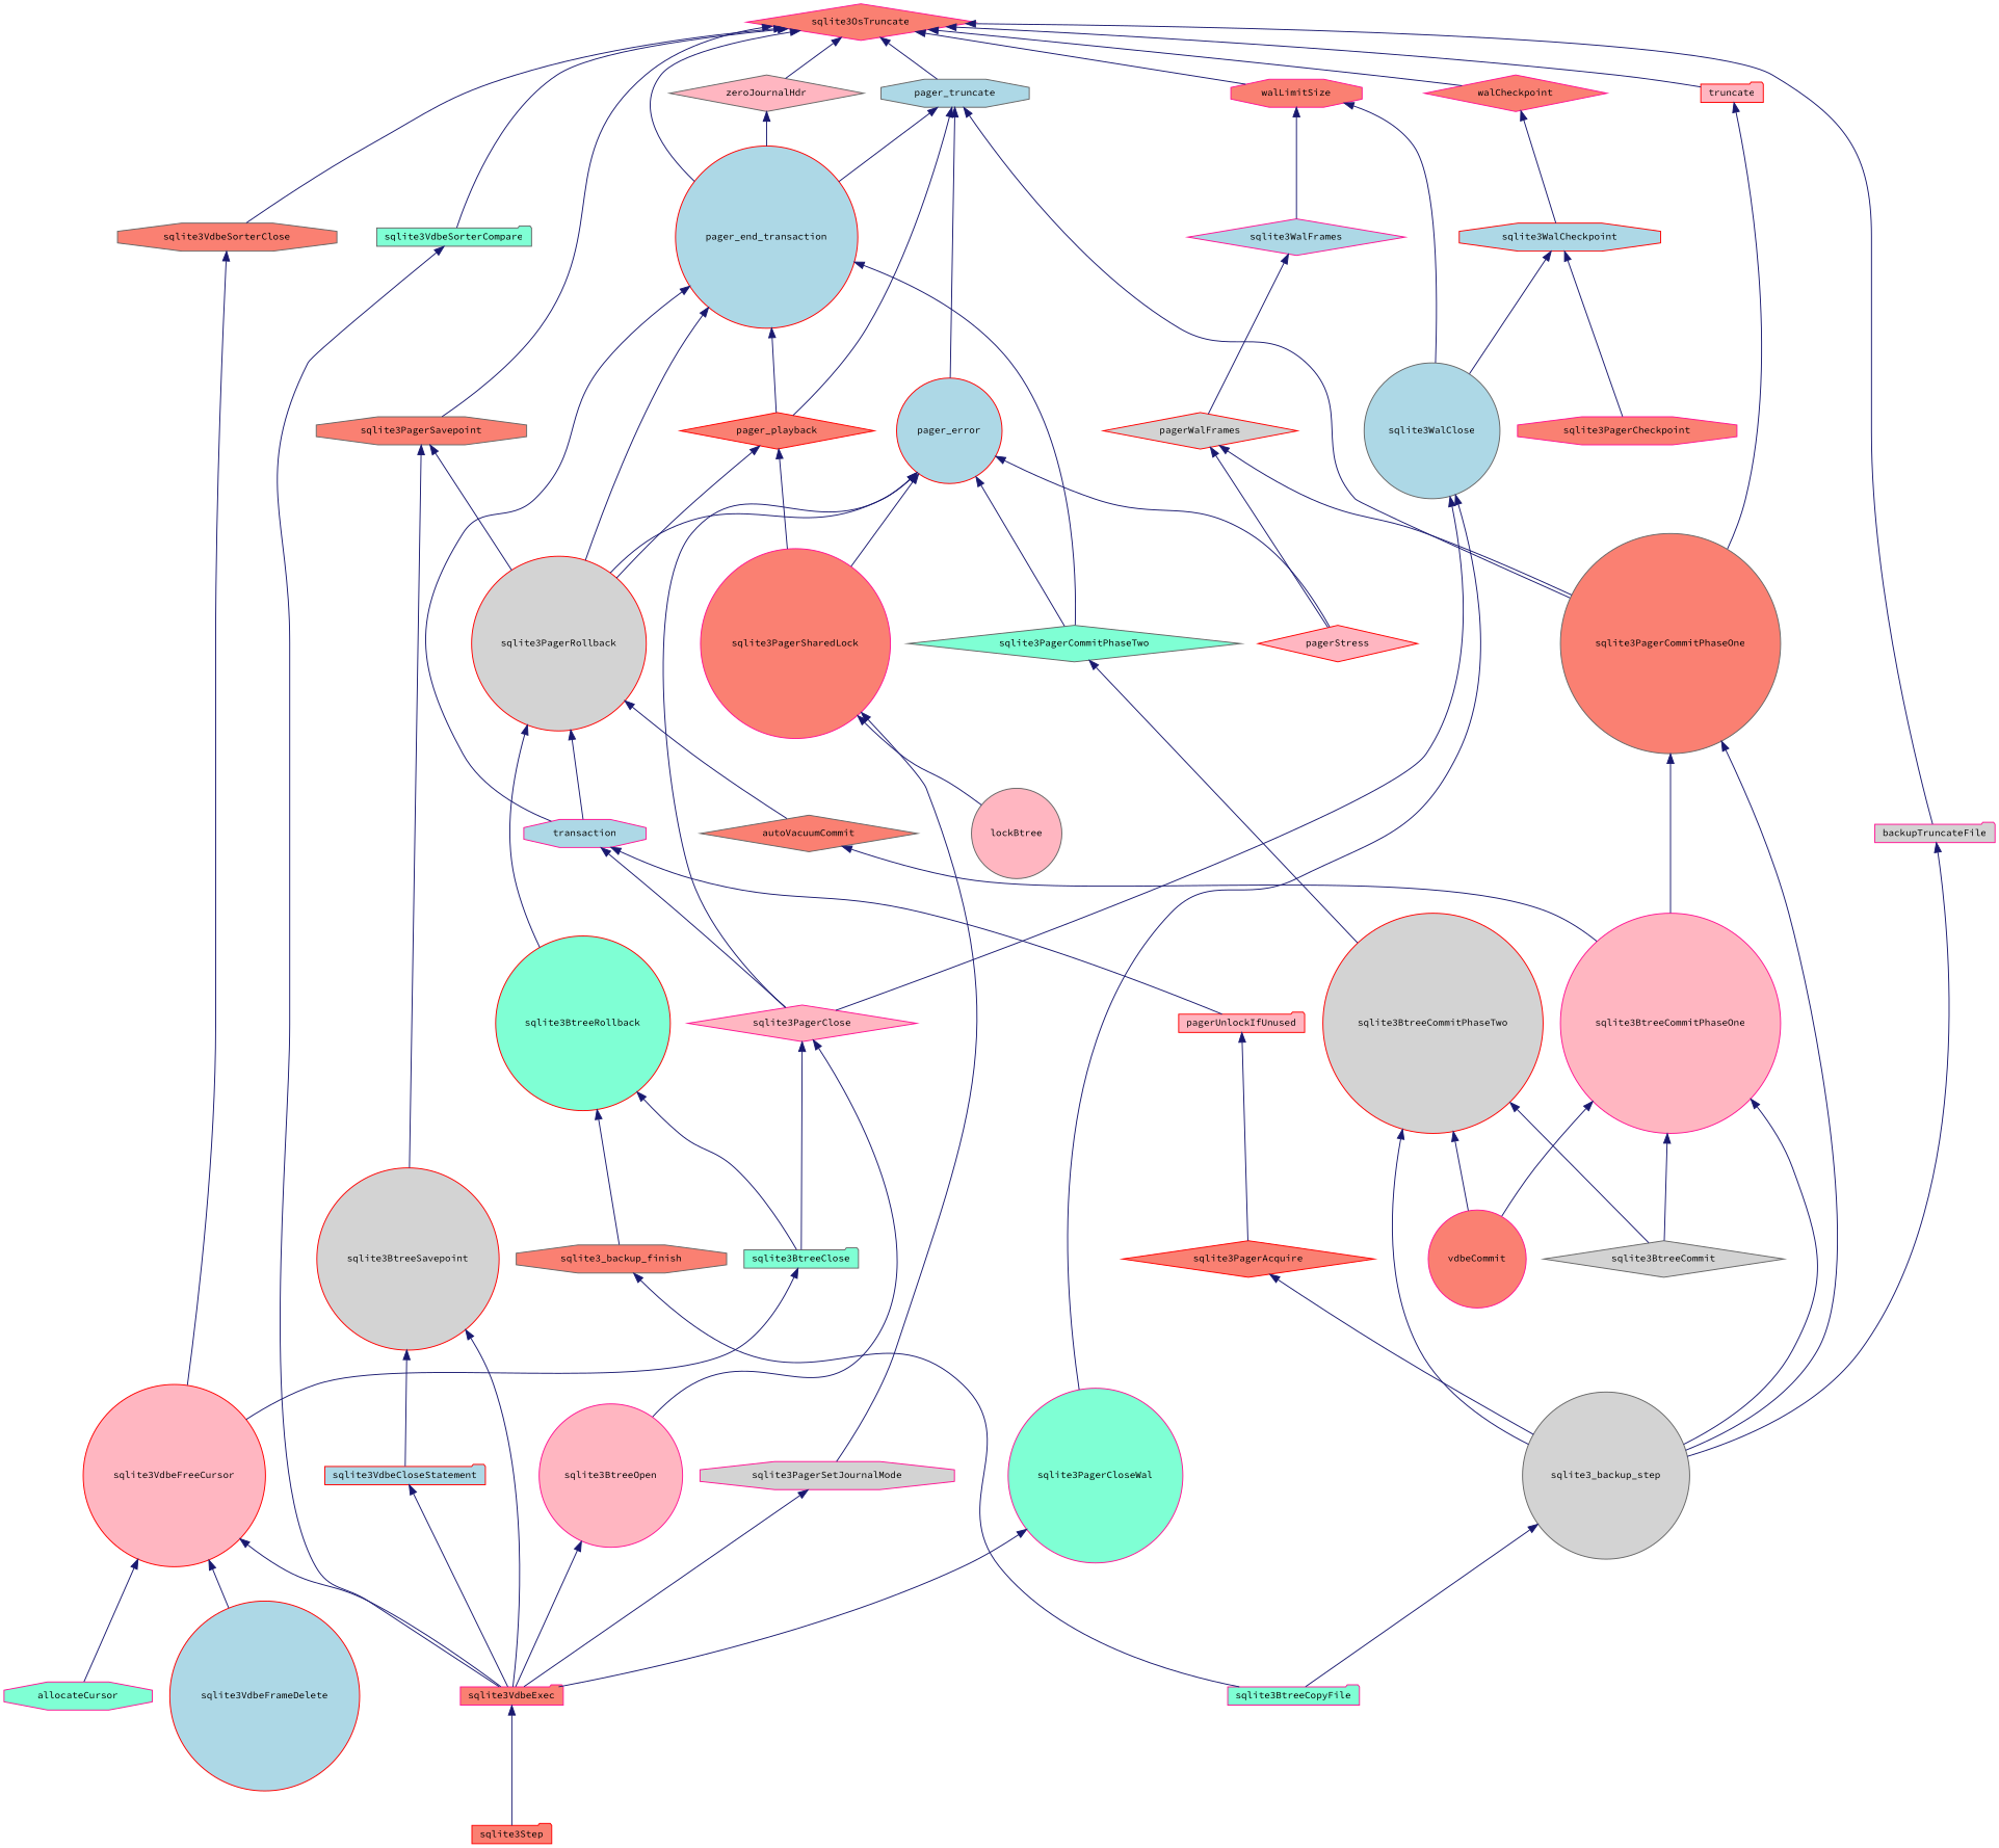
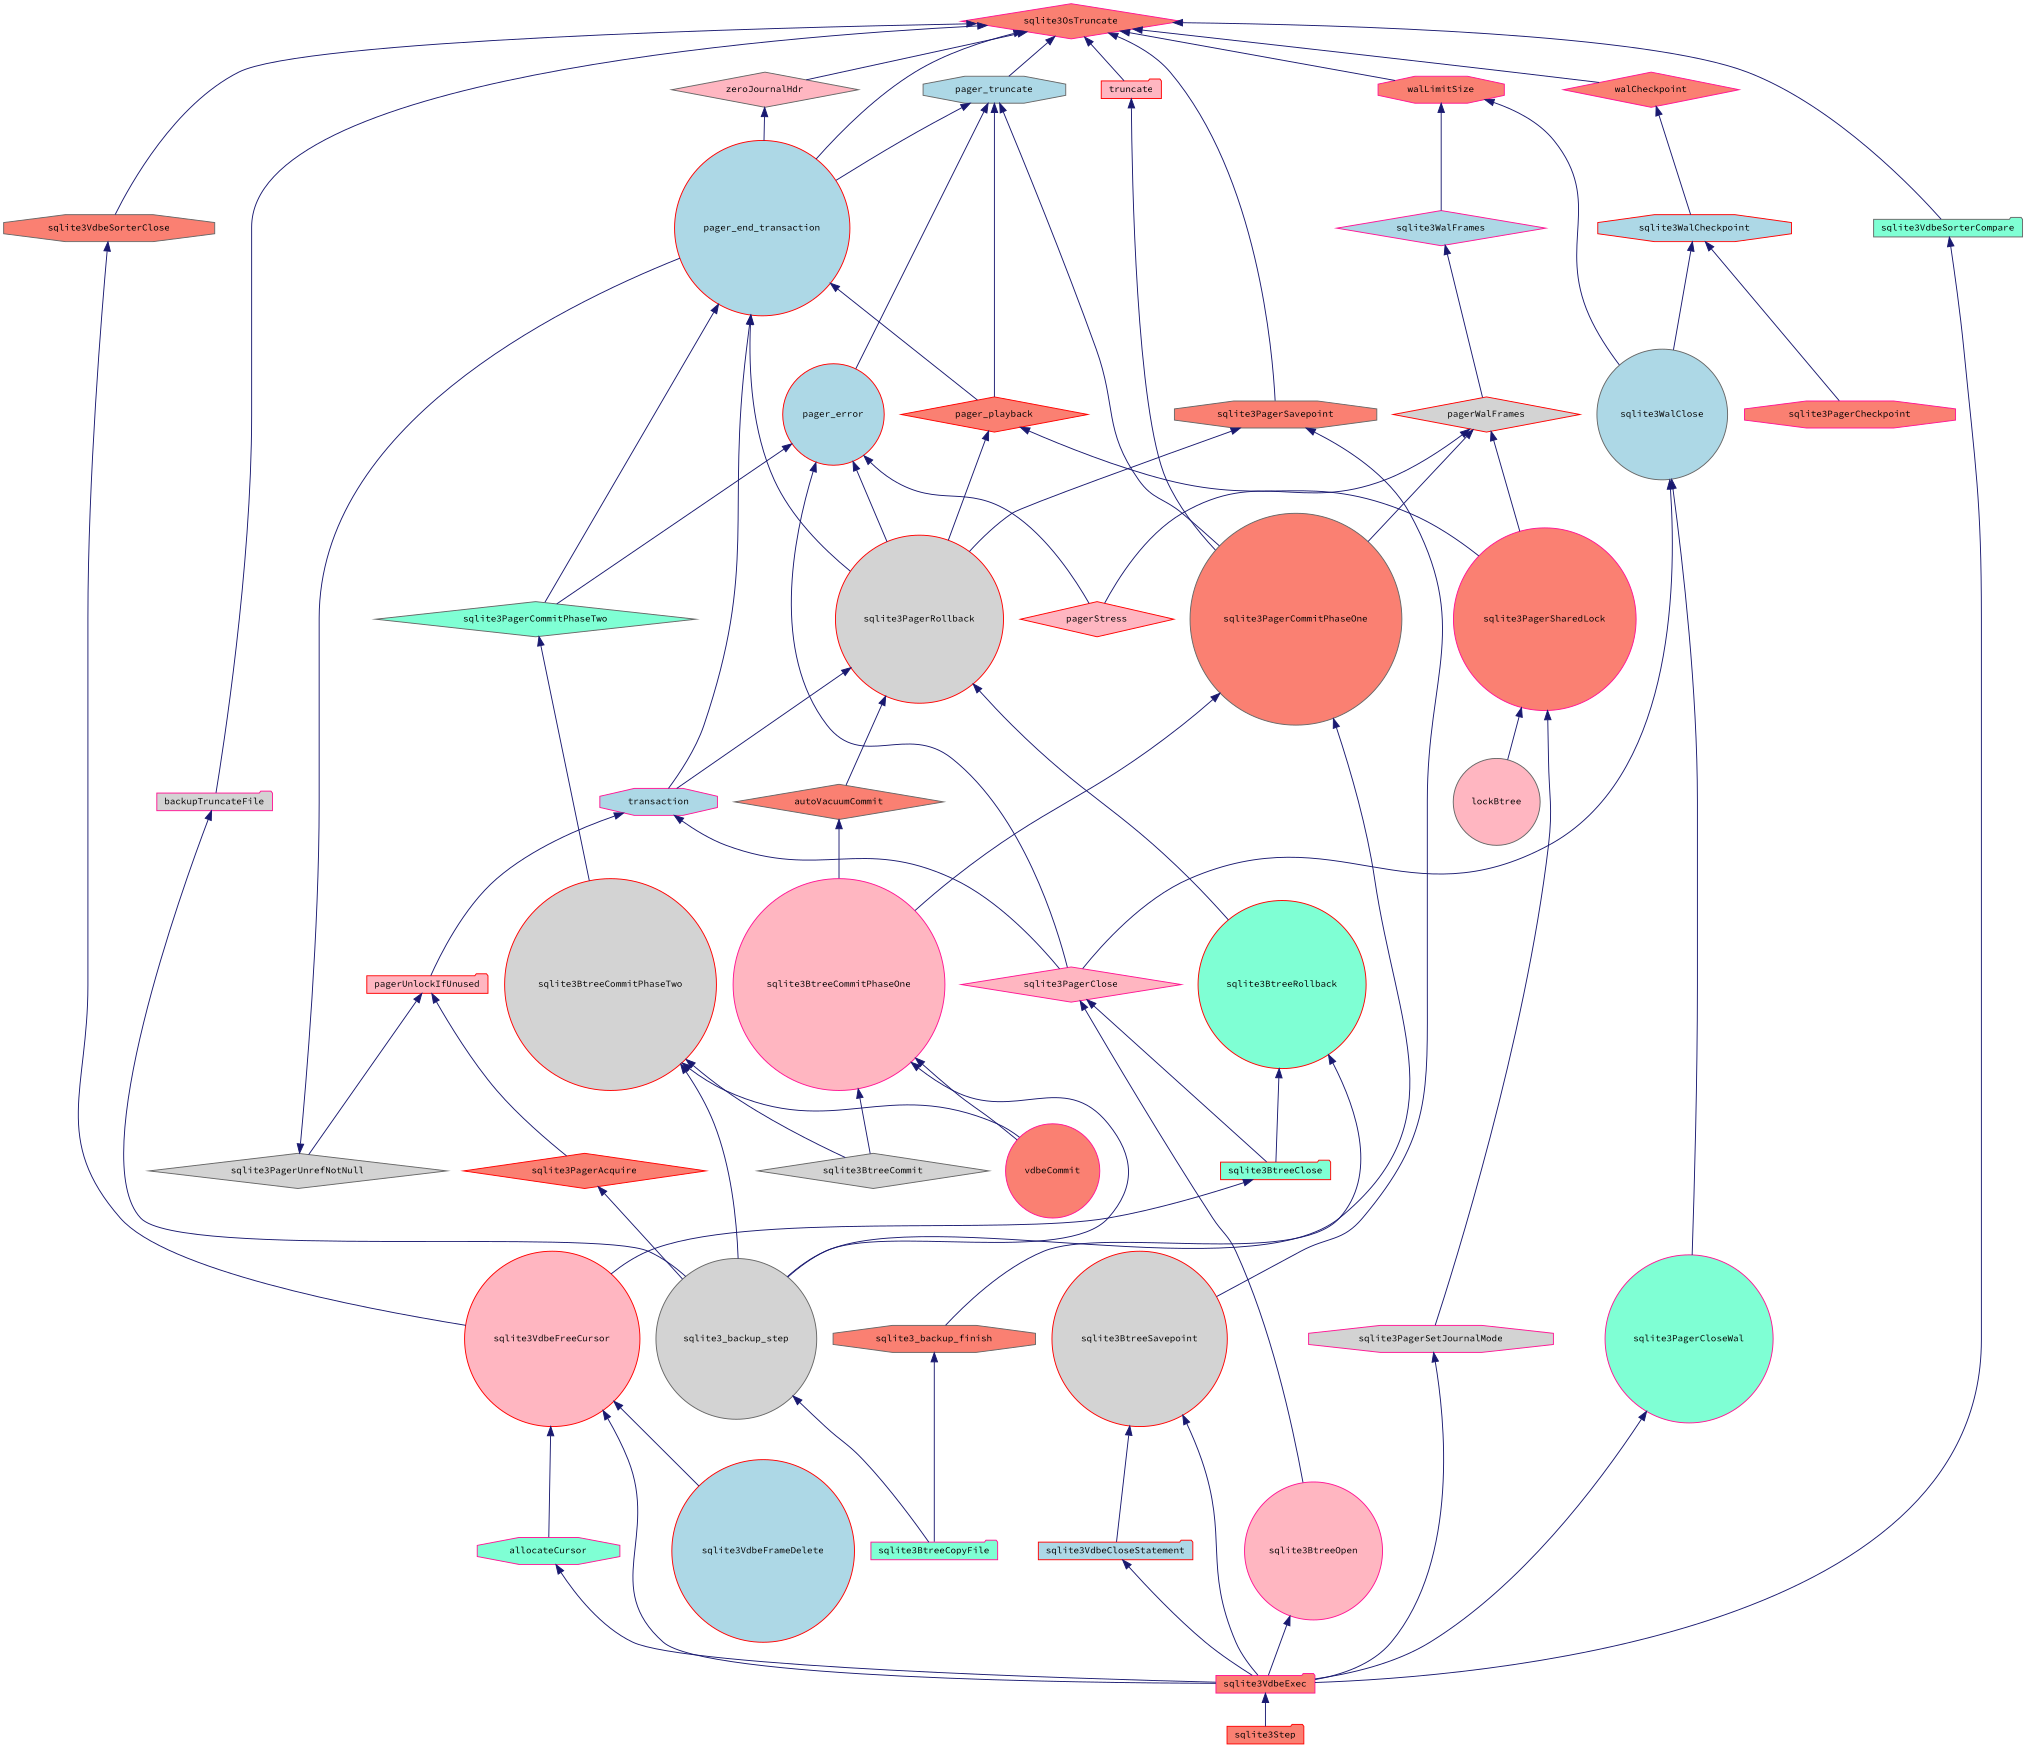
  digraph {
    fontname="Source Code Pro"
    rankdir=TB
    node [color=red fillcolor=salmon fontname="Source Code Pro" fontsize=10 shape=circle style=filled]
    edge [color=midnightblue dir=back fontname="Source Code Pro" fontsize=10 labelfontname=FreeSans labelfontsize=10 style=solid]
    n1 [color=deeppink fontcolor=black height=0.2 label=sqlite3OsTruncate shape=diamond width=0.4]
    n2 [color=gray40 fillcolor=lightpink height=0.2 label=zeroJournalHdr shape=diamond width=0.4]
    n3 [fillcolor=lightblue height=0.2 label=pager_end_transaction width=0.4]
    n4 [fillcolor=lightpink height=0.2 label=truncate shape=folder width=0.4]
    n5 [color=gray40 fillcolor=lightblue height=0.2 label=pager_truncate shape=octagon width=0.4]
    n6 [color=gray40 height=0.2 label=sqlite3PagerSavepoint shape=octagon width=0.4]
    n7 [color=deeppink height=0.2 label=walCheckpoint shape=diamond width=0.4]
    n8 [color=deeppink height=0.2 label=walLimitSize shape=octagon width=0.4]
    n9 [color=deeppink fillcolor=lightgrey height=0.2 label=backupTruncateFile shape=folder width=0.4]
    n10 [color=gray40 height=0.2 label=sqlite3VdbeSorterClose shape=octagon width=0.4]
    n11 [color=gray40 fillcolor=aquamarine height=0.2 label=sqlite3VdbeSorterCompare shape=folder width=0.4]
    n12 [color=deeppink fillcolor=lightblue height=0.2 label=transaction shape=octagon width=0.4]
    n13 [height=0.2 label=pager_playback shape=diamond width=0.4]
    n14 [fillcolor=lightgrey height=0.2 label=sqlite3PagerRollback width=0.4]
    n15 [color=gray40 fillcolor=aquamarine height=0.2 label=sqlite3PagerCommitPhaseTwo shape=diamond width=0.4]
    n16 [color=gray40 height=0.2 label=sqlite3PagerCommitPhaseOne width=0.4]
    n17 [fillcolor=lightblue height=0.2 label=pager_error width=0.4]
    n18 [fillcolor=lightgrey height=0.2 label=sqlite3BtreeSavepoint width=0.4]
    n19 [fillcolor=lightblue height=0.2 label=sqlite3WalCheckpoint shape=octagon width=0.4]
    n20 [color=gray40 fillcolor=lightblue height=0.2 label=sqlite3WalClose width=0.4]
    n21 [color=deeppink fillcolor=lightblue height=0.2 label=sqlite3WalFrames shape=diamond width=0.4]
    n22 [color=gray40 fillcolor=lightgrey height=0.2 label=sqlite3_backup_step width=0.4]
    n23 [fillcolor=lightpink height=0.2 label=sqlite3VdbeFreeCursor width=0.4]
    n24 [color=deeppink height=0.2 label=sqlite3VdbeExec shape=folder width=0.4]
    n25 [color=deeppink fillcolor=lightpink height=0.2 label=sqlite3PagerClose shape=diamond width=0.4]
    n26 [fillcolor=lightpink height=0.2 label=pagerUnlockIfUnused shape=folder width=0.4]
    n27 [color=deeppink height=0.2 label=sqlite3PagerSharedLock width=0.4]
    n28 [color=gray40 height=0.2 label=autoVacuumCommit shape=diamond width=0.4]
    n29 [fillcolor=aquamarine height=0.2 label=sqlite3BtreeRollback width=0.4]
    n30 [fillcolor=lightgrey height=0.2 label=sqlite3BtreeCommitPhaseTwo width=0.4]
    n31 [color=deeppink fillcolor=lightpink height=0.2 label=sqlite3BtreeOpen width=0.4]
-   n32 [color=gray40 fillcolor=aquamarine height=0.2 label=sqlite3BtreeClose shape=folder width=0.4]
+   n32 [fillcolor=aquamarine height=0.2 label=sqlite3BtreeClose shape=folder width=0.4]
    n33 [height=0.2 label=sqlite3PagerAcquire shape=diamond width=0.4]
+   n34 [color=gray40 fillcolor=lightgrey height=0.2 label=sqlite3PagerUnrefNotNull shape=diamond width=0.4]
    n35 [height=0.2 label=sqlite3Step shape=folder width=0.4]
    n36 [fillcolor=lightblue height=0.2 label=sqlite3VdbeFrameDelete width=0.4]
    n37 [color=deeppink fillcolor=aquamarine height=0.2 label=allocateCursor shape=octagon width=0.4]
    n38 [color=deeppink fillcolor=aquamarine height=0.2 label=sqlite3BtreeCopyFile shape=folder width=0.4]
    n39 [color=deeppink fillcolor=lightgrey height=0.2 label=sqlite3PagerSetJournalMode shape=octagon width=0.4]
    n40 [color=gray40 fillcolor=lightpink height=0.2 label=lockBtree width=0.4]
    n41 [color=deeppink fillcolor=lightpink height=0.2 label=sqlite3BtreeCommitPhaseOne width=0.4]
    n42 [color=gray40 height=0.2 label=sqlite3_backup_finish shape=octagon width=0.4]
    n43 [color=gray40 fillcolor=lightgrey height=0.2 label=sqlite3BtreeCommit shape=diamond width=0.4]
    n44 [color=deeppink height=0.2 label=vdbeCommit width=0.4]
    n45 [fillcolor=lightpink height=0.2 label=pagerStress shape=diamond width=0.4]
    n46 [fillcolor=lightblue height=0.2 label=sqlite3VdbeCloseStatement shape=folder width=0.4]
    n47 [color=deeppink height=0.2 label=sqlite3PagerCheckpoint shape=octagon width=0.4]
    n48 [color=deeppink fillcolor=aquamarine height=0.2 label=sqlite3PagerCloseWal width=0.4]
    n49 [fillcolor=lightgrey height=0.2 label=pagerWalFrames shape=diamond width=0.4]
    n1 -> n2
    n1 -> n3
    n1 -> n4
    n1 -> n5
    n1 -> n6
    n1 -> n7
    n1 -> n8
    n1 -> n9
    n1 -> n10
    n1 -> n11
    n2 -> n3
    n3 -> n12
    n3 -> n13
    n3 -> n14
    n3 -> n15
    n4 -> n16
    n5 -> n3
    n5 -> n13
    n5 -> n16
    n5 -> n17
    n6 -> n14
    n6 -> n18
    n7 -> n19
    n8 -> n20
    n8 -> n21
    n9 -> n22
    n10 -> n23
    n11 -> n24
    n12 -> n25
    n12 -> n26
    n13 -> n14
    n13 -> n27
    n14 -> n12
    n14 -> n28
    n14 -> n29
    n15 -> n30
    n16 -> n22
    n16 -> n41
    n17 -> n14
    n17 -> n15
    n17 -> n25
-   n17 -> n27
+   n49 -> n27
    n17 -> n45
    n18 -> n24
    n18 -> n46
    n19 -> n20
    n19 -> n47
    n20 -> n25
    n20 -> n48
    n21 -> n49
    n22 -> n38
    n23 -> n24
    n23 -> n36
    n23 -> n37
    n24 -> n35
    n25 -> n31
    n25 -> n32
    n26 -> n33
+   n26 -> n34
    n27 -> n39
    n27 -> n40
    n28 -> n41
    n29 -> n32
    n29 -> n42
    n30 -> n22
    n30 -> n43
    n30 -> n44
    n31 -> n24
    n32 -> n23
    n33 -> n22
+   n34 -> n3
+   n37 -> n24
    n39 -> n24
    n41 -> n22
    n41 -> n43
    n41 -> n44
    n42 -> n38
    n46 -> n24
    n48 -> n24
    n49 -> n16
    n49 -> n45
  }
